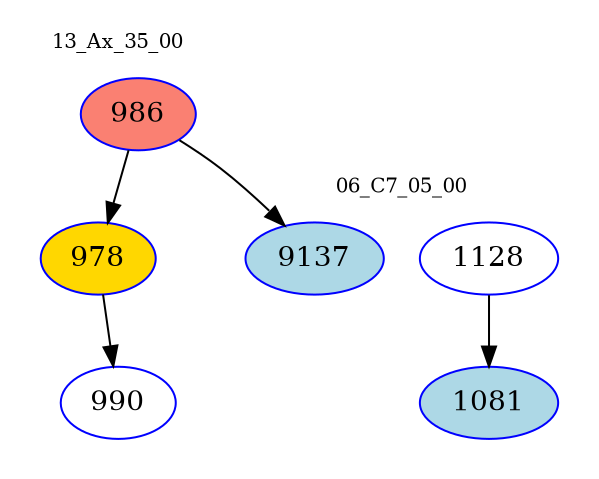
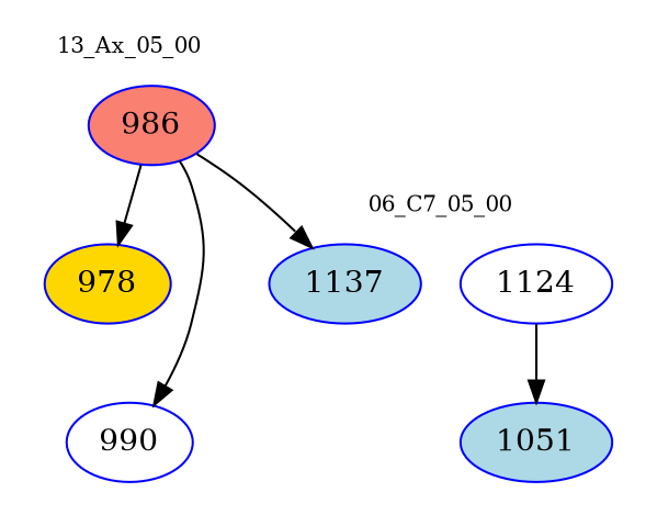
  digraph {
    node [color=blue fillcolor=white style=filled]
    edge [color=black]
    n1 [fillcolor=salmon label=986]
    n2 [fillcolor=gold label=978]
    n3 [label=990]
-   n4 [label=1128]
-   n5 [fillcolor=lightblue label=1081]
-   n6 [fillcolor=lightblue label=9137]
+   n4 [label=1124]
+   n5 [fillcolor=lightblue label=1051]
+   n6 [fillcolor=lightblue label=1137]
    subgraph cluster_1 {
      color=white
      fontsize=10
-     label="13_Ax_35_00"
+     label="13_Ax_05_00"
      n1
      n2
      n3
    }
    subgraph cluster_2 {
      color=white
      fontsize=10
      label="06_C7_05_00"
      n4
      n5
      n6
    }
    n1 -> n2
-   n2 -> n3
+   n1 -> n3
    n1 -> n6
    n4 -> n5
  }
